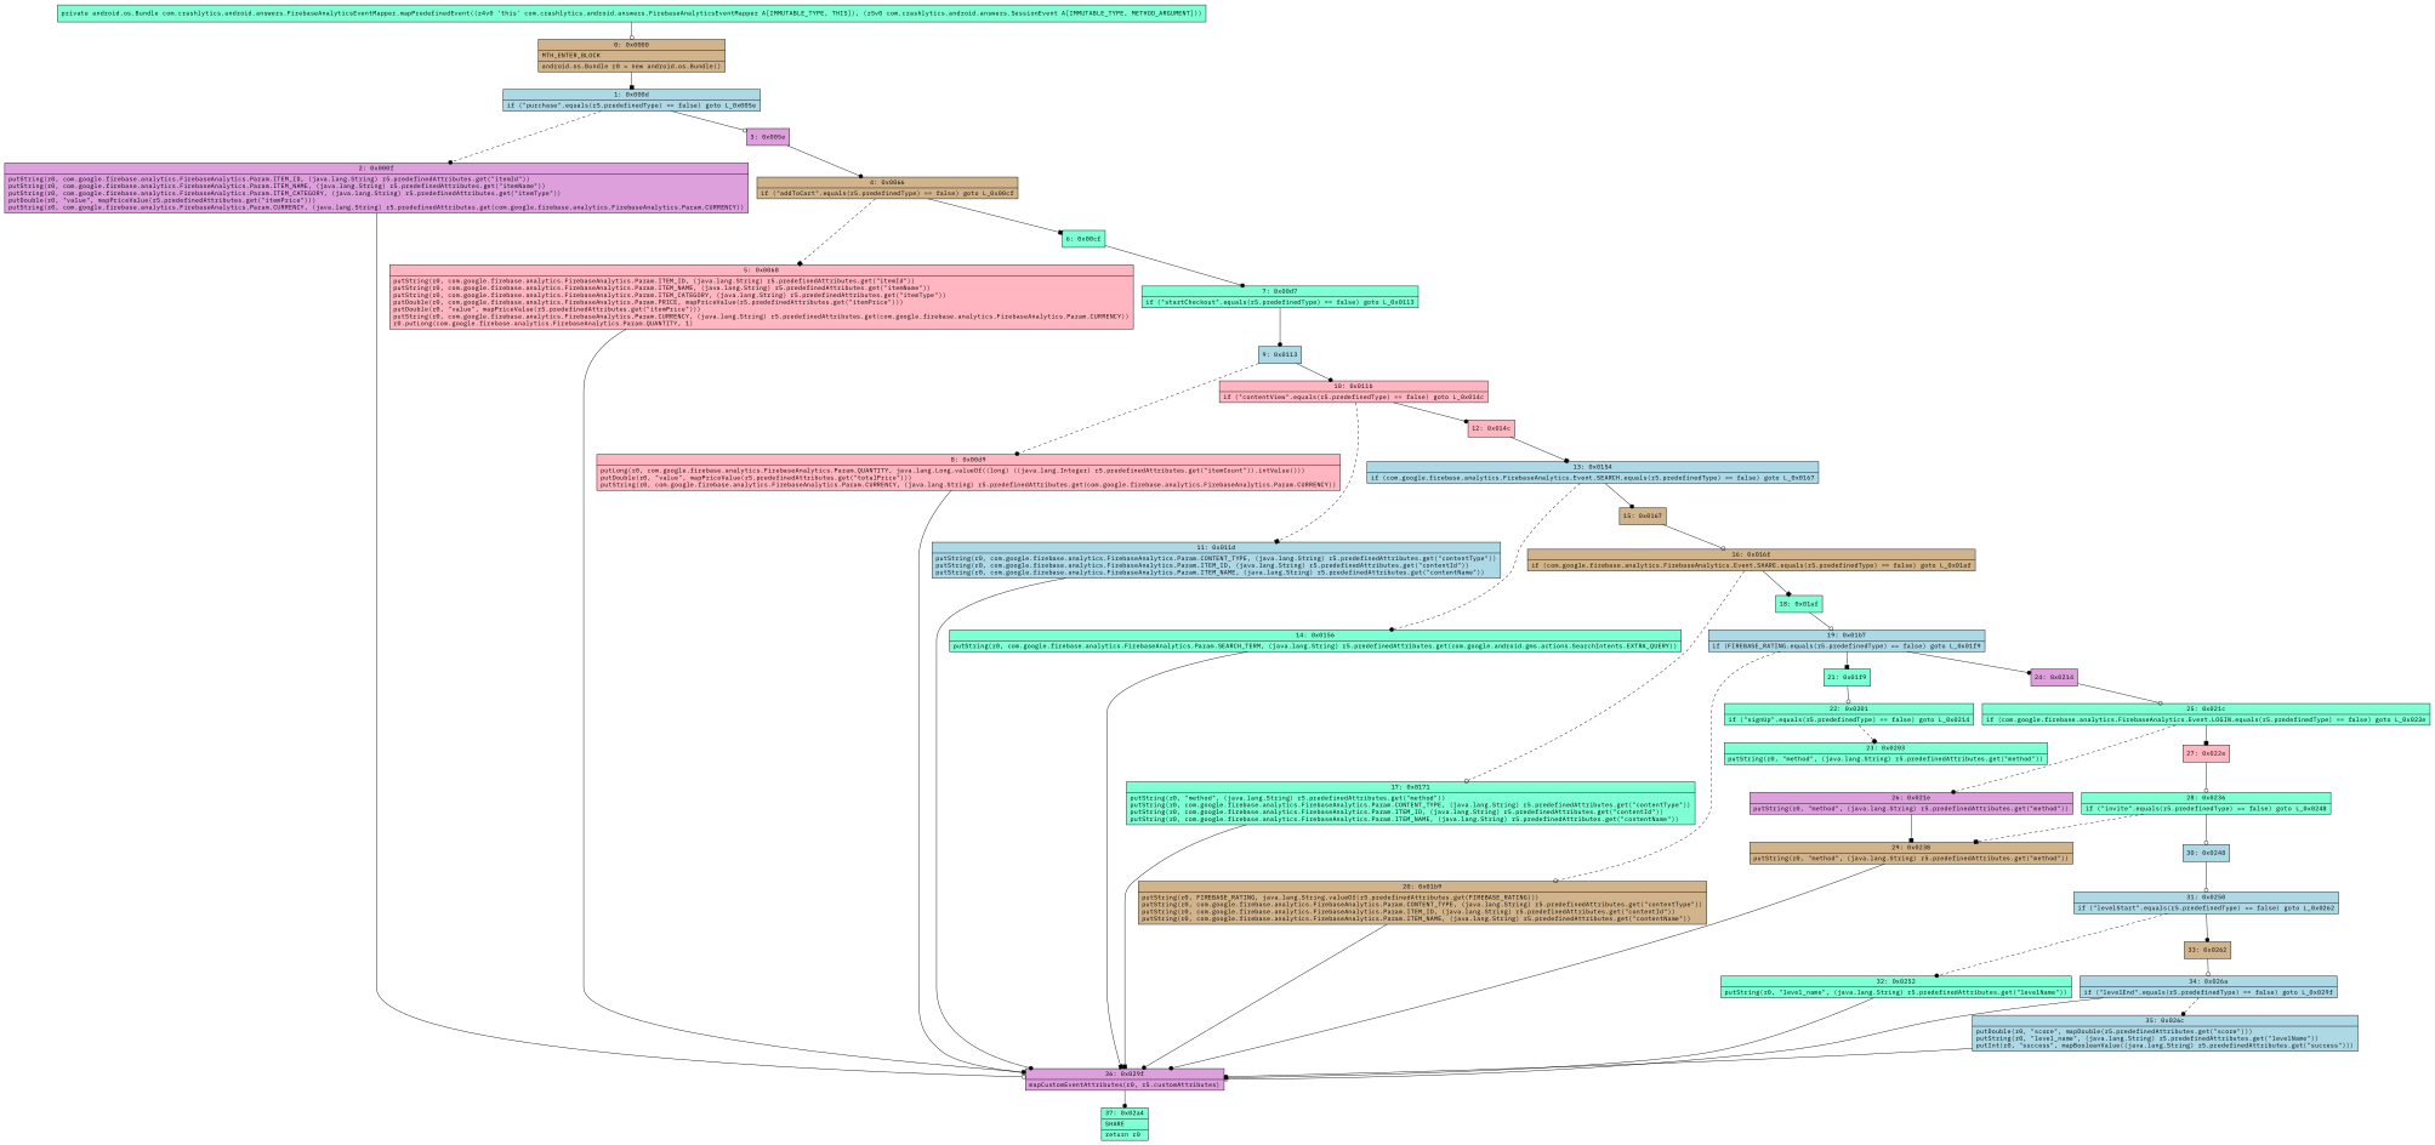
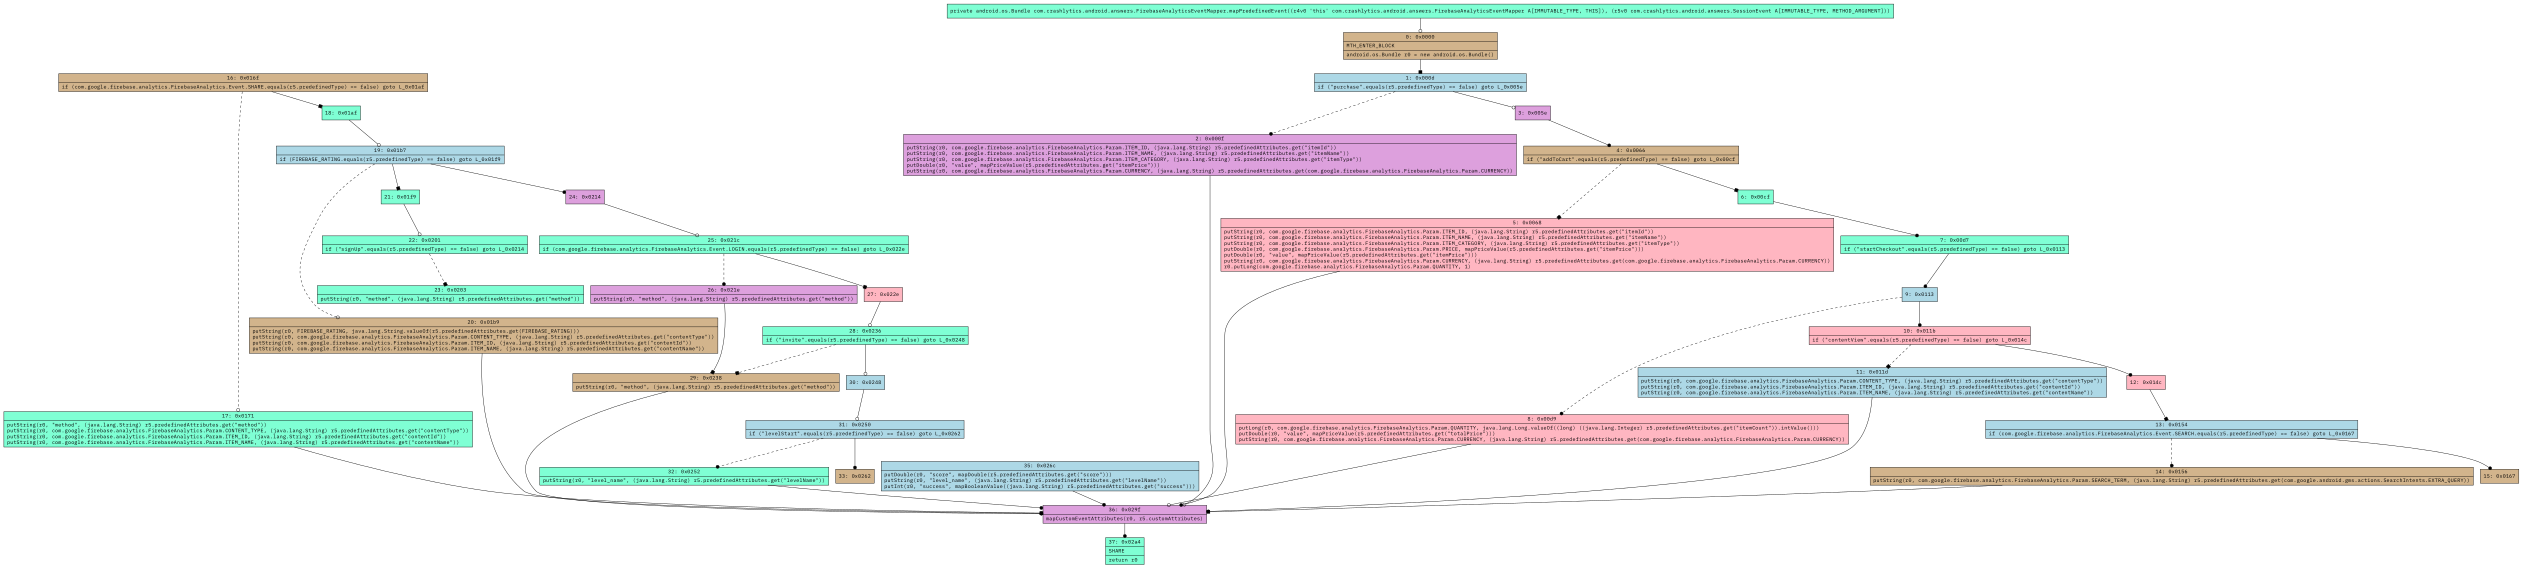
  digraph {
    fontname="IBM Plex Mono"
    node [fillcolor=aquamarine fontname="IBM Plex Mono" shape=record style=filled]
    edge [arrowhead=dot fontname="IBM Plex Mono"]
    n1 [fillcolor=tan label="{0\:\ 0x0000|MTH_ENTER_BLOCK\l|android.os.Bundle r0 = new android.os.Bundle()\l}"]
    n2 [fillcolor=lightblue label="{1\:\ 0x000d|if (\"purchase\".equals(r5.predefinedType) == false) goto L_0x005e\l}"]
    n3 [fillcolor=plum label="{2\:\ 0x000f|putString(r0, com.google.firebase.analytics.FirebaseAnalytics.Param.ITEM_ID, (java.lang.String) r5.predefinedAttributes.get(\"itemId\"))\lputString(r0, com.google.firebase.analytics.FirebaseAnalytics.Param.ITEM_NAME, (java.lang.String) r5.predefinedAttributes.get(\"itemName\"))\lputString(r0, com.google.firebase.analytics.FirebaseAnalytics.Param.ITEM_CATEGORY, (java.lang.String) r5.predefinedAttributes.get(\"itemType\"))\lputDouble(r0, \"value\", mapPriceValue(r5.predefinedAttributes.get(\"itemPrice\")))\lputString(r0, com.google.firebase.analytics.FirebaseAnalytics.Param.CURRENCY, (java.lang.String) r5.predefinedAttributes.get(com.google.firebase.analytics.FirebaseAnalytics.Param.CURRENCY))\l}"]
    n4 [fillcolor=plum label="{3\:\ 0x005e}"]
    n5 [fillcolor=plum label="{36\:\ 0x029f|mapCustomEventAttributes(r0, r5.customAttributes)\l}"]
    n6 [fillcolor=tan label="{4\:\ 0x0066|if (\"addToCart\".equals(r5.predefinedType) == false) goto L_0x00cf\l}"]
    n7 [label="{37\:\ 0x02a4|SHARE\l|return r0\l}"]
    n8 [fillcolor=lightpink label="{5\:\ 0x0068|putString(r0, com.google.firebase.analytics.FirebaseAnalytics.Param.ITEM_ID, (java.lang.String) r5.predefinedAttributes.get(\"itemId\"))\lputString(r0, com.google.firebase.analytics.FirebaseAnalytics.Param.ITEM_NAME, (java.lang.String) r5.predefinedAttributes.get(\"itemName\"))\lputString(r0, com.google.firebase.analytics.FirebaseAnalytics.Param.ITEM_CATEGORY, (java.lang.String) r5.predefinedAttributes.get(\"itemType\"))\lputDouble(r0, com.google.firebase.analytics.FirebaseAnalytics.Param.PRICE, mapPriceValue(r5.predefinedAttributes.get(\"itemPrice\")))\lputDouble(r0, \"value\", mapPriceValue(r5.predefinedAttributes.get(\"itemPrice\")))\lputString(r0, com.google.firebase.analytics.FirebaseAnalytics.Param.CURRENCY, (java.lang.String) r5.predefinedAttributes.get(com.google.firebase.analytics.FirebaseAnalytics.Param.CURRENCY))\lr0.putLong(com.google.firebase.analytics.FirebaseAnalytics.Param.QUANTITY, 1)\l}"]
    n9 [label="{6\:\ 0x00cf}"]
    n10 [label="{7\:\ 0x00d7|if (\"startCheckout\".equals(r5.predefinedType) == false) goto L_0x0113\l}"]
    n11 [fillcolor=lightblue label="{9\:\ 0x0113}"]
    n12 [fillcolor=lightpink label="{8\:\ 0x00d9|putLong(r0, com.google.firebase.analytics.FirebaseAnalytics.Param.QUANTITY, java.lang.Long.valueOf((long) ((java.lang.Integer) r5.predefinedAttributes.get(\"itemCount\")).intValue()))\lputDouble(r0, \"value\", mapPriceValue(r5.predefinedAttributes.get(\"totalPrice\")))\lputString(r0, com.google.firebase.analytics.FirebaseAnalytics.Param.CURRENCY, (java.lang.String) r5.predefinedAttributes.get(com.google.firebase.analytics.FirebaseAnalytics.Param.CURRENCY))\l}"]
    n13 [fillcolor=lightpink label="{10\:\ 0x011b|if (\"contentView\".equals(r5.predefinedType) == false) goto L_0x014c\l}"]
    n14 [fillcolor=lightblue label="{11\:\ 0x011d|putString(r0, com.google.firebase.analytics.FirebaseAnalytics.Param.CONTENT_TYPE, (java.lang.String) r5.predefinedAttributes.get(\"contentType\"))\lputString(r0, com.google.firebase.analytics.FirebaseAnalytics.Param.ITEM_ID, (java.lang.String) r5.predefinedAttributes.get(\"contentId\"))\lputString(r0, com.google.firebase.analytics.FirebaseAnalytics.Param.ITEM_NAME, (java.lang.String) r5.predefinedAttributes.get(\"contentName\"))\l}"]
    n15 [fillcolor=lightpink label="{12\:\ 0x014c}"]
    n16 [fillcolor=lightblue label="{13\:\ 0x0154|if (com.google.firebase.analytics.FirebaseAnalytics.Event.SEARCH.equals(r5.predefinedType) == false) goto L_0x0167\l}"]
-   n17 [label="{14\:\ 0x0156|putString(r0, com.google.firebase.analytics.FirebaseAnalytics.Param.SEARCH_TERM, (java.lang.String) r5.predefinedAttributes.get(com.google.android.gms.actions.SearchIntents.EXTRA_QUERY))\l}"]
+   n17 [fillcolor=tan label="{14\:\ 0x0156|putString(r0, com.google.firebase.analytics.FirebaseAnalytics.Param.SEARCH_TERM, (java.lang.String) r5.predefinedAttributes.get(com.google.android.gms.actions.SearchIntents.EXTRA_QUERY))\l}"]
    n18 [fillcolor=tan label="{15\:\ 0x0167}"]
    n19 [fillcolor=tan label="{16\:\ 0x016f|if (com.google.firebase.analytics.FirebaseAnalytics.Event.SHARE.equals(r5.predefinedType) == false) goto L_0x01af\l}"]
    n20 [label="{17\:\ 0x0171|putString(r0, \"method\", (java.lang.String) r5.predefinedAttributes.get(\"method\"))\lputString(r0, com.google.firebase.analytics.FirebaseAnalytics.Param.CONTENT_TYPE, (java.lang.String) r5.predefinedAttributes.get(\"contentType\"))\lputString(r0, com.google.firebase.analytics.FirebaseAnalytics.Param.ITEM_ID, (java.lang.String) r5.predefinedAttributes.get(\"contentId\"))\lputString(r0, com.google.firebase.analytics.FirebaseAnalytics.Param.ITEM_NAME, (java.lang.String) r5.predefinedAttributes.get(\"contentName\"))\l}"]
    n21 [label="{18\:\ 0x01af}"]
    n22 [fillcolor=lightblue label="{19\:\ 0x01b7|if (FIREBASE_RATING.equals(r5.predefinedType) == false) goto L_0x01f9\l}"]
    n23 [fillcolor=tan label="{20\:\ 0x01b9|putString(r0, FIREBASE_RATING, java.lang.String.valueOf(r5.predefinedAttributes.get(FIREBASE_RATING)))\lputString(r0, com.google.firebase.analytics.FirebaseAnalytics.Param.CONTENT_TYPE, (java.lang.String) r5.predefinedAttributes.get(\"contentType\"))\lputString(r0, com.google.firebase.analytics.FirebaseAnalytics.Param.ITEM_ID, (java.lang.String) r5.predefinedAttributes.get(\"contentId\"))\lputString(r0, com.google.firebase.analytics.FirebaseAnalytics.Param.ITEM_NAME, (java.lang.String) r5.predefinedAttributes.get(\"contentName\"))\l}"]
    n24 [label="{21\:\ 0x01f9}"]
    n25 [fillcolor=plum label="{24\:\ 0x0214}"]
    n26 [label="{22\:\ 0x0201|if (\"signUp\".equals(r5.predefinedType) == false) goto L_0x0214\l}"]
    n27 [label="{23\:\ 0x0203|putString(r0, \"method\", (java.lang.String) r5.predefinedAttributes.get(\"method\"))\l}"]
    n28 [label="{25\:\ 0x021c|if (com.google.firebase.analytics.FirebaseAnalytics.Event.LOGIN.equals(r5.predefinedType) == false) goto L_0x022e\l}"]
    n29 [fillcolor=plum label="{26\:\ 0x021e|putString(r0, \"method\", (java.lang.String) r5.predefinedAttributes.get(\"method\"))\l}"]
    n30 [fillcolor=lightpink label="{27\:\ 0x022e}"]
    n31 [fillcolor=tan label="{29\:\ 0x0238|putString(r0, \"method\", (java.lang.String) r5.predefinedAttributes.get(\"method\"))\l}"]
    n32 [label="{28\:\ 0x0236|if (\"invite\".equals(r5.predefinedType) == false) goto L_0x0248\l}"]
    n33 [fillcolor=lightblue label="{30\:\ 0x0248}"]
    n34 [fillcolor=lightblue label="{31\:\ 0x0250|if (\"levelStart\".equals(r5.predefinedType) == false) goto L_0x0262\l}"]
    n35 [label="{32\:\ 0x0252|putString(r0, \"level_name\", (java.lang.String) r5.predefinedAttributes.get(\"levelName\"))\l}"]
    n36 [fillcolor=tan label="{33\:\ 0x0262}"]
-   n37 [fillcolor=lightblue label="{34\:\ 0x026a|if (\"levelEnd\".equals(r5.predefinedType) == false) goto L_0x029f\l}"]
    n38 [fillcolor=lightblue label="{35\:\ 0x026c|putDouble(r0, \"score\", mapDouble(r5.predefinedAttributes.get(\"score\")))\lputString(r0, \"level_name\", (java.lang.String) r5.predefinedAttributes.get(\"levelName\"))\lputInt(r0, \"success\", mapBooleanValue((java.lang.String) r5.predefinedAttributes.get(\"success\")))\l}"]
    n39 [label="{private android.os.Bundle com.crashlytics.android.answers.FirebaseAnalyticsEventMapper.mapPredefinedEvent((r4v0 'this' com.crashlytics.android.answers.FirebaseAnalyticsEventMapper A[IMMUTABLE_TYPE, THIS]), (r5v0 com.crashlytics.android.answers.SessionEvent A[IMMUTABLE_TYPE, METHOD_ARGUMENT])) }"]
    n1 -> n2 [arrowhead=box]
    n2 -> n3 [style=dashed]
    n2 -> n4 [arrowhead=odot]
    n3 -> n5 [arrowhead=odot]
    n4 -> n6
    n5 -> n7
    n6 -> n8 [arrowhead=box style=dashed]
    n6 -> n9 [arrowhead=box]
    n8 -> n5
    n9 -> n10
    n10 -> n11
    n11 -> n12 [style=dashed]
    n11 -> n13
    n12 -> n5 [arrowhead=odot]
    n13 -> n14 [arrowhead=box style=dashed]
    n13 -> n15
    n14 -> n5
    n15 -> n16 [arrowhead=box]
    n16 -> n17 [style=dashed]
    n16 -> n18
    n17 -> n5 [arrowhead=box]
-   n18 -> n19 [arrowhead=odot]
    n19 -> n20 [arrowhead=odot style=dashed]
    n19 -> n21 [arrowhead=box]
    n20 -> n5 [arrowhead=box]
    n21 -> n22 [arrowhead=odot]
    n22 -> n23 [arrowhead=odot style=dashed]
    n22 -> n24 [arrowhead=box]
    n22 -> n25
    n23 -> n5
    n24 -> n26 [arrowhead=odot]
    n25 -> n28 [arrowhead=odot]
    n26 -> n27 [arrowhead=box style=dashed]
    n28 -> n29 [style=dashed]
    n28 -> n30 [arrowhead=box]
    n29 -> n31 [arrowhead=box]
    n30 -> n32 [arrowhead=odot]
    n31 -> n5
    n32 -> n31 [arrowhead=box style=dashed]
    n32 -> n33 [arrowhead=odot]
    n33 -> n34 [arrowhead=odot]
    n34 -> n35 [style=dashed]
    n34 -> n36
    n35 -> n5
-   n36 -> n37 [arrowhead=odot]
-   n37 -> n5 [arrowhead=odot]
-   n37 -> n38 [style=dashed]
    n38 -> n5
    n39 -> n1 [arrowhead=odot]
  }
